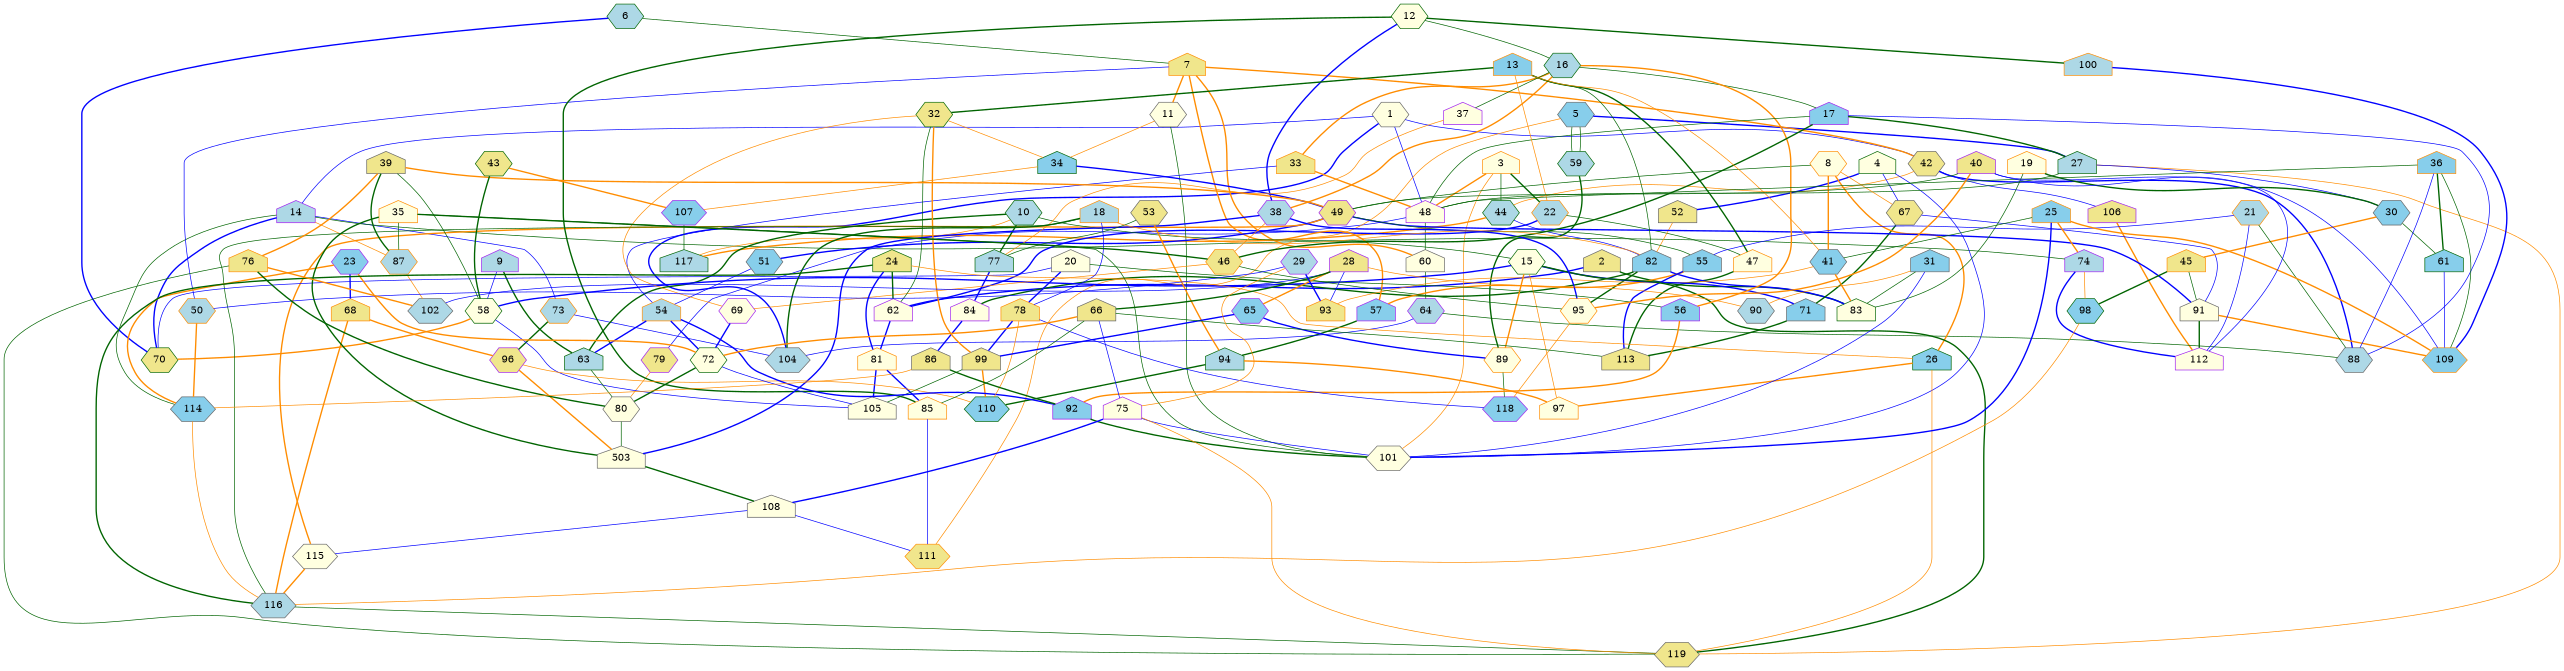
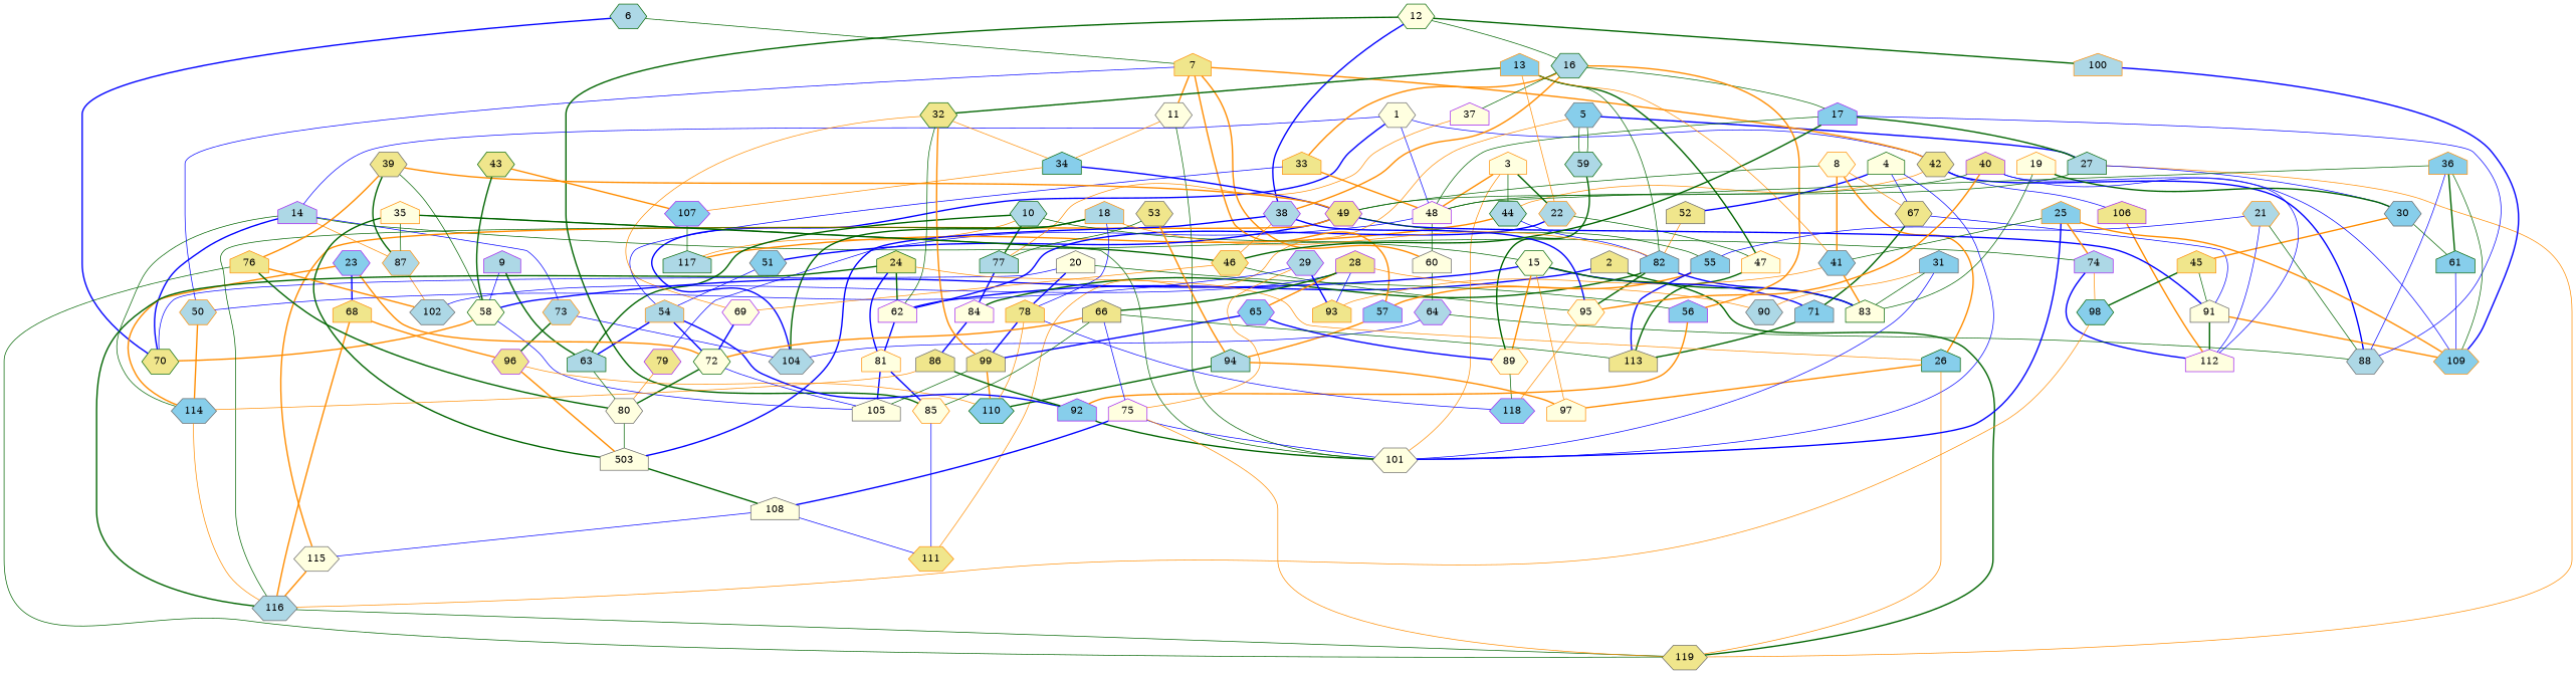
  graph {
    node [color=gray40 fillcolor=lightyellow shape=house style=filled]
    edge [color=darkgreen style=solid]
    1 [shape=hexagon]
    14 [color=purple fillcolor=lightblue]
    42 [fillcolor=khaki shape=hexagon]
    48 [color=purple]
    104 [fillcolor=lightblue shape=hexagon]
    70 [color=darkgreen fillcolor=khaki shape=hexagon]
    73 [color=darkorange fillcolor=lightblue shape=hexagon]
    74 [color=purple fillcolor=lightblue]
    87 [color=darkorange fillcolor=lightblue shape=hexagon]
    114 [fillcolor=skyblue shape=hexagon]
    44 [color=darkgreen fillcolor=lightblue shape=hexagon]
    88 [fillcolor=lightblue shape=hexagon]
    106 [color=purple fillcolor=khaki]
    60
    79 [color=purple fillcolor=khaki shape=hexagon]
    2 [fillcolor=khaki]
    62 [color=purple]
    83 [color=darkgreen]
    81 [color=darkorange]
    3 [color=darkorange]
    22 [color=darkorange fillcolor=lightblue shape=hexagon]
    101 [shape=hexagon]
    47 [color=darkorange]
    117 [color=darkgreen fillcolor=lightblue]
    82 [fillcolor=skyblue]
    4 [color=darkgreen]
    52 [fillcolor=khaki]
    67 [fillcolor=khaki shape=hexagon]
    71 [fillcolor=skyblue]
    91
    5 [fillcolor=skyblue shape=hexagon]
    27 [color=darkgreen fillcolor=lightblue]
    59 [color=darkgreen fillcolor=lightblue shape=hexagon]
    111 [color=darkorange fillcolor=khaki shape=hexagon]
    119 [fillcolor=khaki shape=hexagon]
    30 [fillcolor=skyblue shape=hexagon]
    89 [color=darkorange shape=hexagon]
    6 [color=darkgreen fillcolor=lightblue shape=hexagon]
    7 [color=darkorange fillcolor=khaki]
    11 [shape=hexagon]
    50 [color=darkorange fillcolor=lightblue shape=hexagon]
    57 [color=purple fillcolor=skyblue]
    34 [color=darkgreen fillcolor=skyblue]
    94 [color=darkgreen fillcolor=lightblue]
    64 [color=purple fillcolor=lightblue shape=hexagon]
    8 [color=darkorange shape=hexagon]
    26 [color=darkgreen fillcolor=skyblue]
    41 [fillcolor=skyblue shape=hexagon]
    49 [color=purple fillcolor=khaki shape=hexagon]
    97 [color=darkorange]
    93 [color=darkorange fillcolor=khaki]
    55 [fillcolor=skyblue]
    51 [fillcolor=skyblue shape=hexagon]
    115 [shape=hexagon]
    9 [color=purple fillcolor=lightblue]
    58 [color=darkgreen shape=hexagon]
    63 [color=darkgreen fillcolor=lightblue]
    105
    80 [shape=hexagon]
    10 [color=darkgreen fillcolor=lightblue shape=hexagon]
    15 [color=darkgreen shape=hexagon]
    77 [color=darkgreen fillcolor=lightblue]
    84 [color=purple]
    107 [color=purple fillcolor=skyblue shape=hexagon]
    12 [color=darkgreen shape=hexagon]
    16 [color=darkgreen fillcolor=lightblue shape=hexagon]
    38 [color=purple fillcolor=lightblue shape=hexagon]
-   85 [color=darkorange]
+   85 [color=darkorange shape=hexagon]
    100 [color=darkorange fillcolor=lightblue]
    17 [color=purple fillcolor=skyblue]
    33 [color=darkorange fillcolor=khaki]
    37 [color=purple]
    56 [color=purple fillcolor=skyblue]
    46 [color=darkorange fillcolor=khaki shape=hexagon]
    n75 [label=503]
    95 [color=darkorange shape=hexagon]
    109 [color=darkorange fillcolor=skyblue shape=hexagon]
    13 [color=darkorange fillcolor=skyblue]
    32 [color=darkgreen fillcolor=khaki shape=hexagon]
    69 [color=purple shape=hexagon]
    99 [fillcolor=khaki]
    113 [fillcolor=khaki]
    53 [fillcolor=khaki shape=hexagon]
    96 [color=purple fillcolor=khaki shape=hexagon]
    112 [color=purple]
    98 [color=darkgreen fillcolor=skyblue shape=hexagon]
    102 [fillcolor=lightblue shape=hexagon]
    116 [fillcolor=lightblue shape=hexagon]
    118 [color=purple fillcolor=skyblue shape=hexagon]
    54 [color=darkorange fillcolor=lightblue]
    92 [color=purple fillcolor=skyblue]
    18 [color=darkorange fillcolor=lightblue]
    78 [color=darkorange fillcolor=khaki]
    110 [color=darkgreen fillcolor=skyblue shape=hexagon]
    19 [color=darkorange]
    45 [color=darkorange fillcolor=khaki]
    61 [color=darkgreen fillcolor=skyblue]
    20
    21 [color=darkorange fillcolor=lightblue shape=hexagon]
    23 [color=purple fillcolor=skyblue shape=hexagon]
    68 [color=darkorange fillcolor=khaki]
    72 [color=darkgreen shape=hexagon]
    24 [color=darkgreen fillcolor=khaki]
    25 [color=darkorange fillcolor=skyblue]
    28 [color=purple fillcolor=khaki]
    65 [color=purple fillcolor=skyblue shape=hexagon]
    66 [fillcolor=khaki]
    90 [fillcolor=lightblue shape=hexagon]
    75 [color=purple]
    29 [color=purple fillcolor=lightblue shape=hexagon]
    108
    31 [fillcolor=skyblue]
    35 [color=darkorange]
    36 [color=darkorange fillcolor=skyblue]
-   39 [fillcolor=khaki]
+   39 [fillcolor=khaki shape=hexagon]
    76 [color=darkorange fillcolor=khaki]
    40 [color=purple fillcolor=khaki]
    43 [color=darkgreen fillcolor=khaki shape=hexagon]
    86 [fillcolor=khaki]
    1 -- 14 [color=blue]
    1 -- 42 [color=blue]
    1 -- 48 [color=blue]
    1 -- 104 [color=blue style=bold]
    14 -- 70 [color=blue style=bold]
    14 -- 73 [color=blue]
    14 -- 74
    14 -- 87 [color=darkorange]
    14 -- 114
    42 -- 44 [color=darkorange]
    42 -- 88 [color=blue style=bold]
    42 -- 106 [color=blue]
    48 -- 60
    48 -- 79 [color=blue]
    73 -- 104 [color=blue]
    73 -- 96 [style=bold]
    74 -- 112 [color=blue style=bold]
    74 -- 98 [color=darkorange]
    87 -- 102 [color=darkorange]
    114 -- 116 [color=darkorange]
    44 -- 117 [color=darkorange style=bold]
    44 -- 82 [color=blue]
    106 -- 112 [color=darkorange style=bold]
    60 -- 64
    79 -- 80 [color=darkorange]
    2 -- 62 [color=blue style=bold]
    2 -- 83 [style=bold]
    62 -- 81 [color=blue style=bold]
    81 -- 105 [color=blue style=bold]
    81 -- 85 [color=blue style=bold]
    3 -- 48 [color=darkorange style=bold]
    3 -- 44
    3 -- 22 [style=bold]
    3 -- 101 [color=darkorange]
    22 -- 62 [color=blue style=bold]
    22 -- 47
    47 -- 113 [style=bold]
    82 -- 83 [color=blue style=bold]
    82 -- 84 [style=bold]
    82 -- 95 [style=bold]
    4 -- 101 [color=blue]
    4 -- 52 [color=blue style=bold]
    4 -- 67 [color=blue]
    52 -- 82 [color=darkorange]
    67 -- 71 [style=bold]
    67 -- 91 [color=blue]
    71 -- 113 [style=bold]
    91 -- 109 [color=darkorange style=bold]
    91 -- 112 [style=bold]
    5 -- 27 [color=blue style=bold]
    5 -- 59
    5 -- 59
    5 -- 111 [color=darkorange]
    27 -- 48
    27 -- 119 [color=darkorange]
    27 -- 30 [color=blue]
    59 -- 89 [style=bold]
    30 -- 45 [color=darkorange style=bold]
    30 -- 61
    89 -- 118
    6 -- 70 [color=blue style=bold]
    6 -- 7
    7 -- 42 [color=darkorange style=bold]
    7 -- 60 [color=darkorange style=bold]
    7 -- 11 [color=darkorange style=bold]
    7 -- 50 [color=blue]
    7 -- 57 [color=darkorange style=bold]
    11 -- 101
    11 -- 34 [color=darkorange]
    50 -- 114 [color=darkorange style=bold]
-   57 -- 94 [style=bold]
+   57 -- 94 [color=darkorange style=bold]
    34 -- 49 [color=blue style=bold]
    34 -- 107 [color=darkorange]
    94 -- 97 [color=darkorange style=bold]
    94 -- 110 [style=bold]
    64 -- 104 [color=blue]
    64 -- 88
    8 -- 67 [color=darkorange]
    8 -- 26 [color=darkorange style=bold]
    8 -- 41 [color=darkorange style=bold]
    8 -- 49
    26 -- 119 [color=darkorange]
    26 -- 97 [color=darkorange style=bold]
    41 -- 83 [color=darkorange style=bold]
    41 -- 93 [color=darkorange]
    49 -- 91 [color=blue style=bold]
    49 -- 55
    49 -- 51 [color=blue style=bold]
    49 -- 115 [color=darkorange style=bold]
    55 -- 57 [color=darkorange style=bold]
    55 -- 113 [color=blue style=bold]
    51 -- 54 [color=blue]
    115 -- 116 [color=darkorange style=bold]
    9 -- 58 [color=blue]
    9 -- 63 [style=bold]
    58 -- 70 [color=darkorange style=bold]
    58 -- 105 [color=blue]
    63 -- 80
    80 -- n75
    10 -- 117 [color=darkorange]
    10 -- 63 [style=bold]
    10 -- 15
    10 -- 77 [style=bold]
    15 -- 71 [color=blue style=bold]
    15 -- 119 [style=bold]
    15 -- 89 [color=darkorange style=bold]
    15 -- 97 [color=darkorange]
    15 -- 58 [color=blue style=bold]
    77 -- 84 [color=blue style=bold]
    84 -- 86 [color=blue style=bold]
    107 -- 117
    12 -- 16
    12 -- 38 [color=blue style=bold]
    12 -- 85 [style=bold]
    12 -- 100 [style=bold]
    16 -- 38 [color=darkorange style=bold]
    16 -- 17
    16 -- 33 [color=darkorange style=bold]
    16 -- 37
    16 -- 56 [color=darkorange style=bold]
    38 -- 46 [color=darkorange]
    38 -- n75 [color=blue style=bold]
    38 -- 95 [color=blue style=bold]
    85 -- 111 [color=blue]
    100 -- 109 [color=blue style=bold]
    17 -- 48
    17 -- 88 [color=blue]
    17 -- 27 [style=bold]
    17 -- 46 [style=bold]
    33 -- 48 [color=darkorange style=bold]
    33 -- 54 [color=blue]
    37 -- 77 [color=darkorange]
    56 -- 92 [color=darkorange style=bold]
    46 -- 95
    46 -- 69 [color=darkorange]
    n75 -- 108 [style=bold]
    95 -- 118 [color=darkorange]
    13 -- 22 [color=darkorange]
    13 -- 47 [style=bold]
    13 -- 82
    13 -- 41 [color=darkorange]
    13 -- 32 [style=bold]
    32 -- 62
    32 -- 34 [color=darkorange]
    32 -- 69 [color=darkorange]
    32 -- 99 [color=darkorange style=bold]
    69 -- 72 [color=blue style=bold]
    99 -- 105
    99 -- 110 [color=darkorange style=bold]
    53 -- 94 [color=darkorange style=bold]
    53 -- 77
    96 -- n75 [color=darkorange style=bold]
    96 -- 110 [color=darkorange]
    98 -- 116 [color=darkorange]
    116 -- 119
    54 -- 63 [color=blue style=bold]
    54 -- 92 [color=blue style=bold]
    54 -- 72 [color=blue style=bold]
    92 -- 101 [style=bold]
    18 -- 104 [style=bold]
    18 -- 82 [color=darkorange]
    18 -- 116
    18 -- 78 [color=blue]
    78 -- 99 [color=blue style=bold]
    78 -- 118 [color=blue]
    78 -- 110 [color=darkorange]
    19 -- 83
    19 -- 30 [style=bold]
    45 -- 91
    45 -- 98 [style=bold]
    61 -- 109 [color=blue]
    20 -- 70 [color=blue]
    20 -- 56
    20 -- 78 [color=blue style=bold]
    21 -- 88
    21 -- 55 [color=blue]
    21 -- 112 [color=blue]
    23 -- 114 [color=darkorange style=bold]
    23 -- 68 [color=blue style=bold]
    23 -- 72 [color=darkorange style=bold]
    68 -- 96 [color=darkorange style=bold]
    68 -- 116 [color=darkorange style=bold]
    72 -- 105 [color=blue]
    72 -- 80 [style=bold]
    24 -- 62 [style=bold]
    24 -- 81 [color=blue style=bold]
    24 -- 26 [color=darkorange]
    24 -- 116 [style=bold]
    25 -- 74 [color=darkorange style=bold]
    25 -- 101 [color=blue style=bold]
    25 -- 41
    25 -- 109 [color=darkorange style=bold]
    28 -- 93 [color=blue]
    28 -- 102 [color=blue]
    28 -- 65 [color=darkorange style=bold]
    28 -- 66 [style=bold]
    28 -- 90 [color=darkorange]
    65 -- 89 [color=blue style=bold]
    65 -- 99 [color=blue style=bold]
    66 -- 85
    66 -- 113
    66 -- 72 [color=darkorange style=bold]
    66 -- 75 [color=blue]
    75 -- 101 [color=blue]
    75 -- 119 [color=darkorange]
    75 -- 108 [color=blue style=bold]
    29 -- 50 [color=blue]
    29 -- 93 [color=blue style=bold]
    29 -- 75 [color=darkorange]
    108 -- 111 [color=blue]
    108 -- 115 [color=blue]
    31 -- 83
    31 -- 101 [color=blue]
    31 -- 90 [color=darkorange]
    35 -- 87
    35 -- 101
    35 -- 46 [style=bold]
    35 -- n75 [style=bold]
    36 -- 48
    36 -- 88 [color=blue]
    36 -- 109
    36 -- 61 [style=bold]
    39 -- 87 [style=bold]
    39 -- 49 [color=darkorange style=bold]
    39 -- 58
    39 -- 76 [color=darkorange style=bold]
    76 -- 119
    76 -- 80 [style=bold]
    76 -- 102 [color=darkorange style=bold]
    40 -- 49
    40 -- 95 [color=darkorange style=bold]
    40 -- 109 [color=blue]
    40 -- 112 [color=blue]
    43 -- 58 [style=bold]
    43 -- 107 [color=darkorange style=bold]
    86 -- 114 [color=darkorange]
    86 -- 92 [style=bold]
  }
